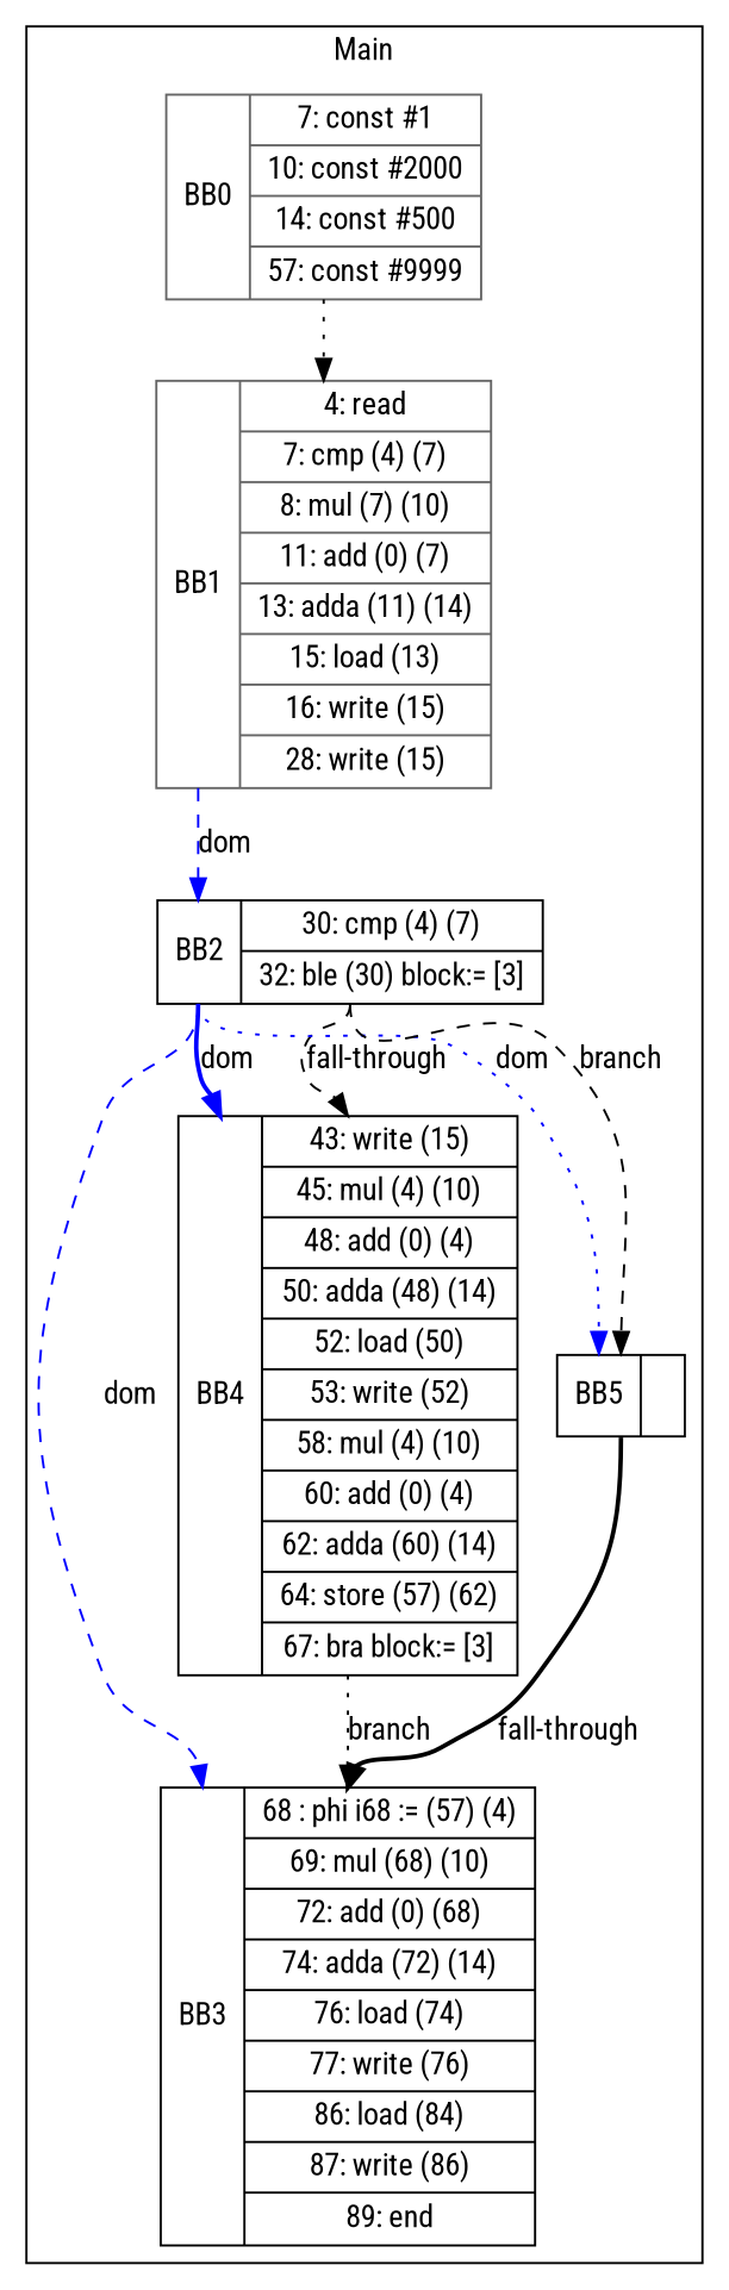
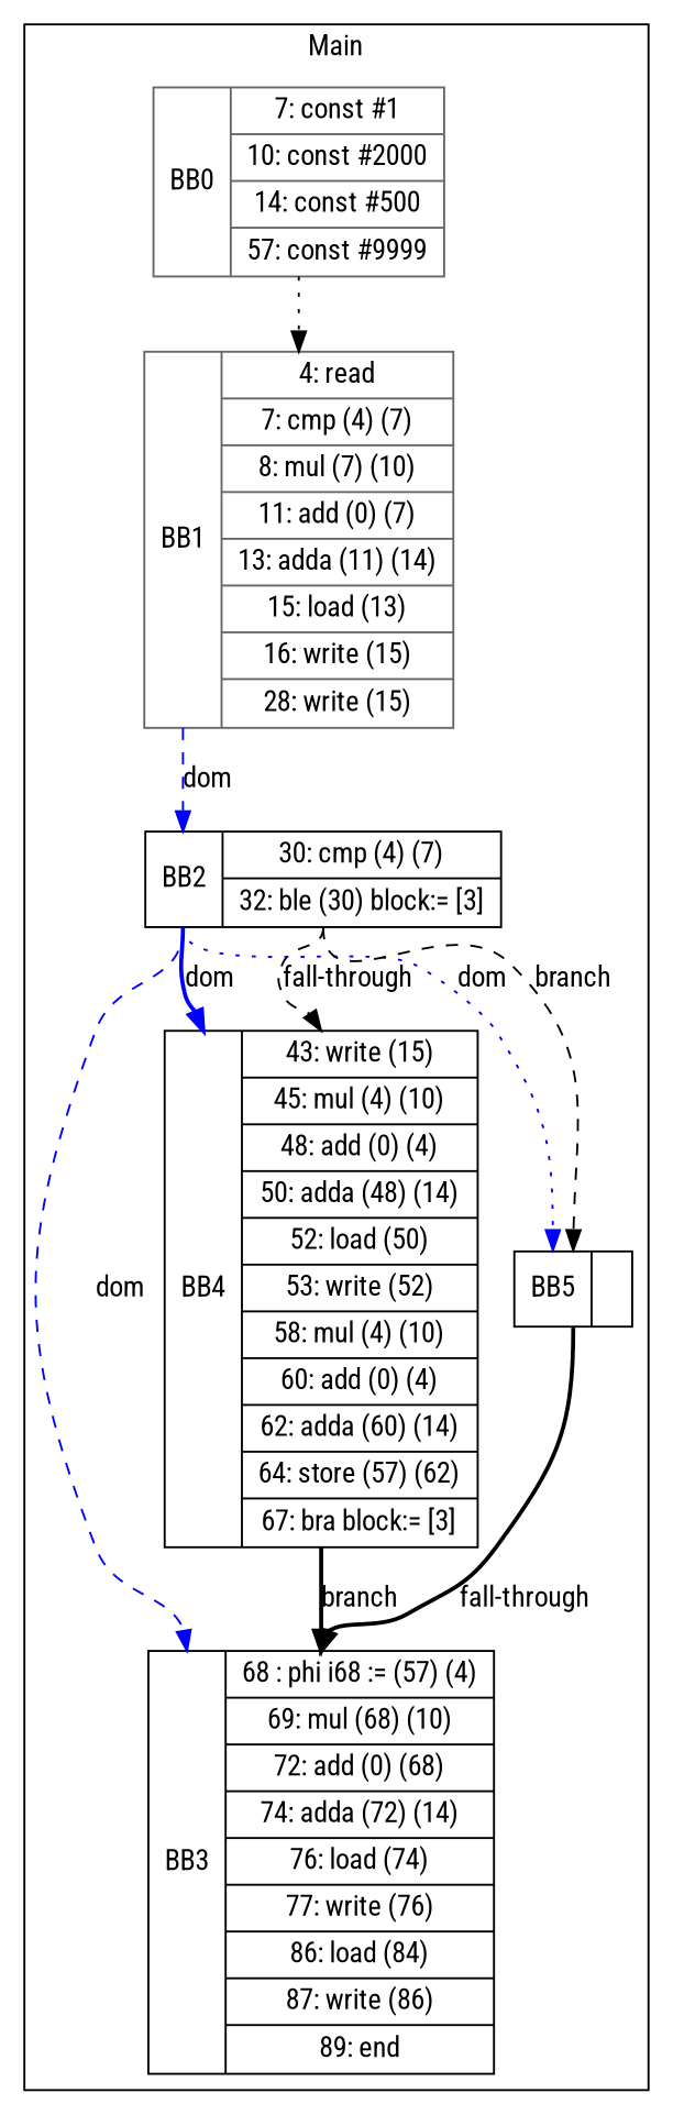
  digraph {
    fontname="Roboto Condensed"
    node [color=black fontname="Roboto Condensed" shape=record]
    edge [fontname="Roboto Condensed" headport=n style=dashed tailport=s]
    n1 [color=gray40 label="<b>BB0|{7: const #1|10: const #2000|14: const #500|57: const #9999}"]
    n2 [color=gray40 label="<b>BB1|{4: read|7: cmp (4) (7)|8: mul (7) (10)|11: add (0) (7)|13: adda (11) (14)|15: load (13)|16: write (15)|28: write (15)}"]
    n3 [label="<b>BB2|{30: cmp (4) (7)|32: ble (30) block:= [3]}"]
    n4 [label="<b>BB3|{68 : phi i68 := (57) (4)|69: mul (68) (10)|72: add (0) (68)|74: adda (72) (14)|76: load (74)|77: write (76)|86: load (84)|87: write (86)|89: end}"]
    n5 [label="<b>BB4|{43: write (15)|45: mul (4) (10)|48: add (0) (4)|50: adda (48) (14)|52: load (50)|53: write (52)|58: mul (4) (10)|60: add (0) (4)|62: adda (60) (14)|64: store (57) (62)|67: bra block:= [3]}"]
    n6 [label="<b>BB5|}"]
    subgraph cluster_1 {
      label=Main
      n1
      n2
      n3
      n4
      n5
      n6
    }
    n1 -> n2 [style=dotted]
    n2 -> n3 [color=blue headport=b label=dom tailport=b]
    n3 -> n4 [color=blue headport=b label=dom tailport=b]
    n3 -> n5 [color=blue headport=b label=dom style=bold tailport=b]
    n3 -> n5 [label="fall-through"]
    n3 -> n6 [color=blue headport=b label=dom style=dotted tailport=b]
    n3 -> n6 [label=branch]
-   n5 -> n4 [label=branch style=dotted]
+   n5 -> n4 [label=branch style=bold]
    n6 -> n4 [label="fall-through" style=bold]
  }
